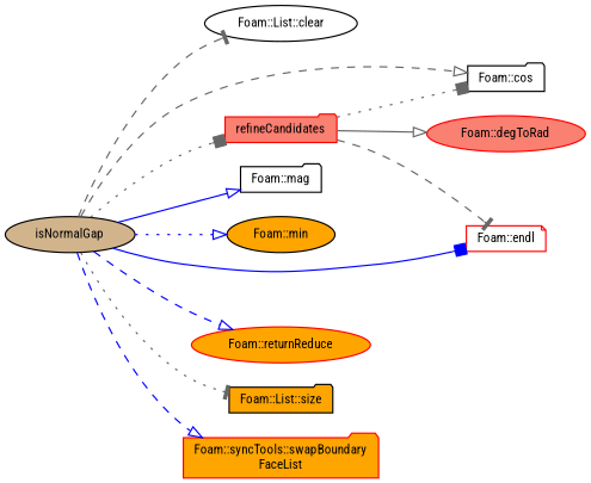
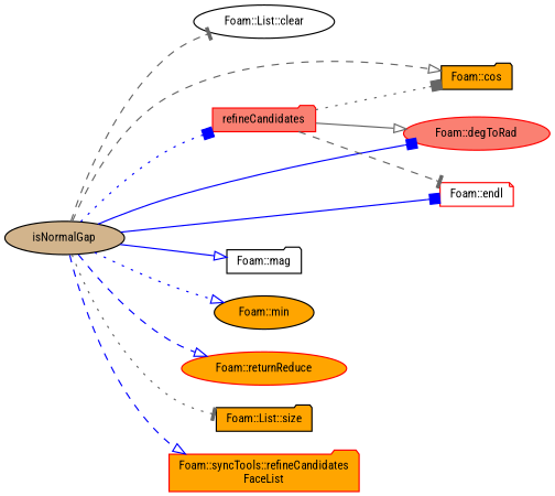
  digraph {
    fontname="Roboto Condensed"
    rankdir=LR
    node [color=black fillcolor=white fontname="Roboto Condensed" fontsize=10 shape=ellipse style=filled]
    edge [arrowhead=onormal color=blue fontname="Roboto Condensed" fontsize=10 labelfontname=Helvetica labelfontsize=10 style=dashed]
    n1 [fillcolor=tan fontcolor=black height=0.2 label=isNormalGap width=0.4]
    n2 [height=0.2 label="Foam::List::clear" width=0.4]
-   n3 [height=0.2 label="Foam::cos" shape=folder width=0.4]
+   n3 [fillcolor=orange height=0.2 label="Foam::cos" shape=folder width=0.4]
    n4 [color=red fillcolor=salmon height=0.2 label="Foam::degToRad" width=0.4]
    n5 [color=red height=0.2 label="Foam::endl" shape=note width=0.4]
    n6 [height=0.2 label="Foam::mag" shape=folder width=0.4]
    n7 [fillcolor=orange height=0.2 label="Foam::min" width=0.4]
    n8 [color=red fillcolor=salmon height=0.2 label=refineCandidates shape=folder width=0.4]
    n9 [color=red fillcolor=orange height=0.2 label="Foam::returnReduce" width=0.4]
    n10 [fillcolor=orange height=0.2 label="Foam::List::size" shape=folder width=0.4]
-   n11 [color=red fillcolor=orange height=0.2 label="Foam::syncTools::swapBoundary\lFaceList" shape=folder width=0.4]
+   n11 [color=red fillcolor=orange height=0.2 label="Foam::syncTools::refineCandidates\lFaceList" shape=folder width=0.4]
    n1 -> n2 [arrowhead=tee color=gray40]
    n1 -> n3 [color=gray40]
+   n1 -> n4 [arrowhead=box style=solid]
    n1 -> n5 [arrowhead=box style=solid]
    n1 -> n6 [style=solid]
    n1 -> n7 [style=dotted]
-   n1 -> n8 [arrowhead=box color=gray40 style=dotted]
+   n1 -> n8 [arrowhead=box style=dotted]
    n1 -> n9
    n1 -> n10 [arrowhead=tee color=gray40 style=dotted]
    n1 -> n11
    n8 -> n3 [arrowhead=box color=gray40 style=dotted]
    n8 -> n4 [color=gray40 style=solid]
    n8 -> n5 [arrowhead=tee color=gray40]
  }
